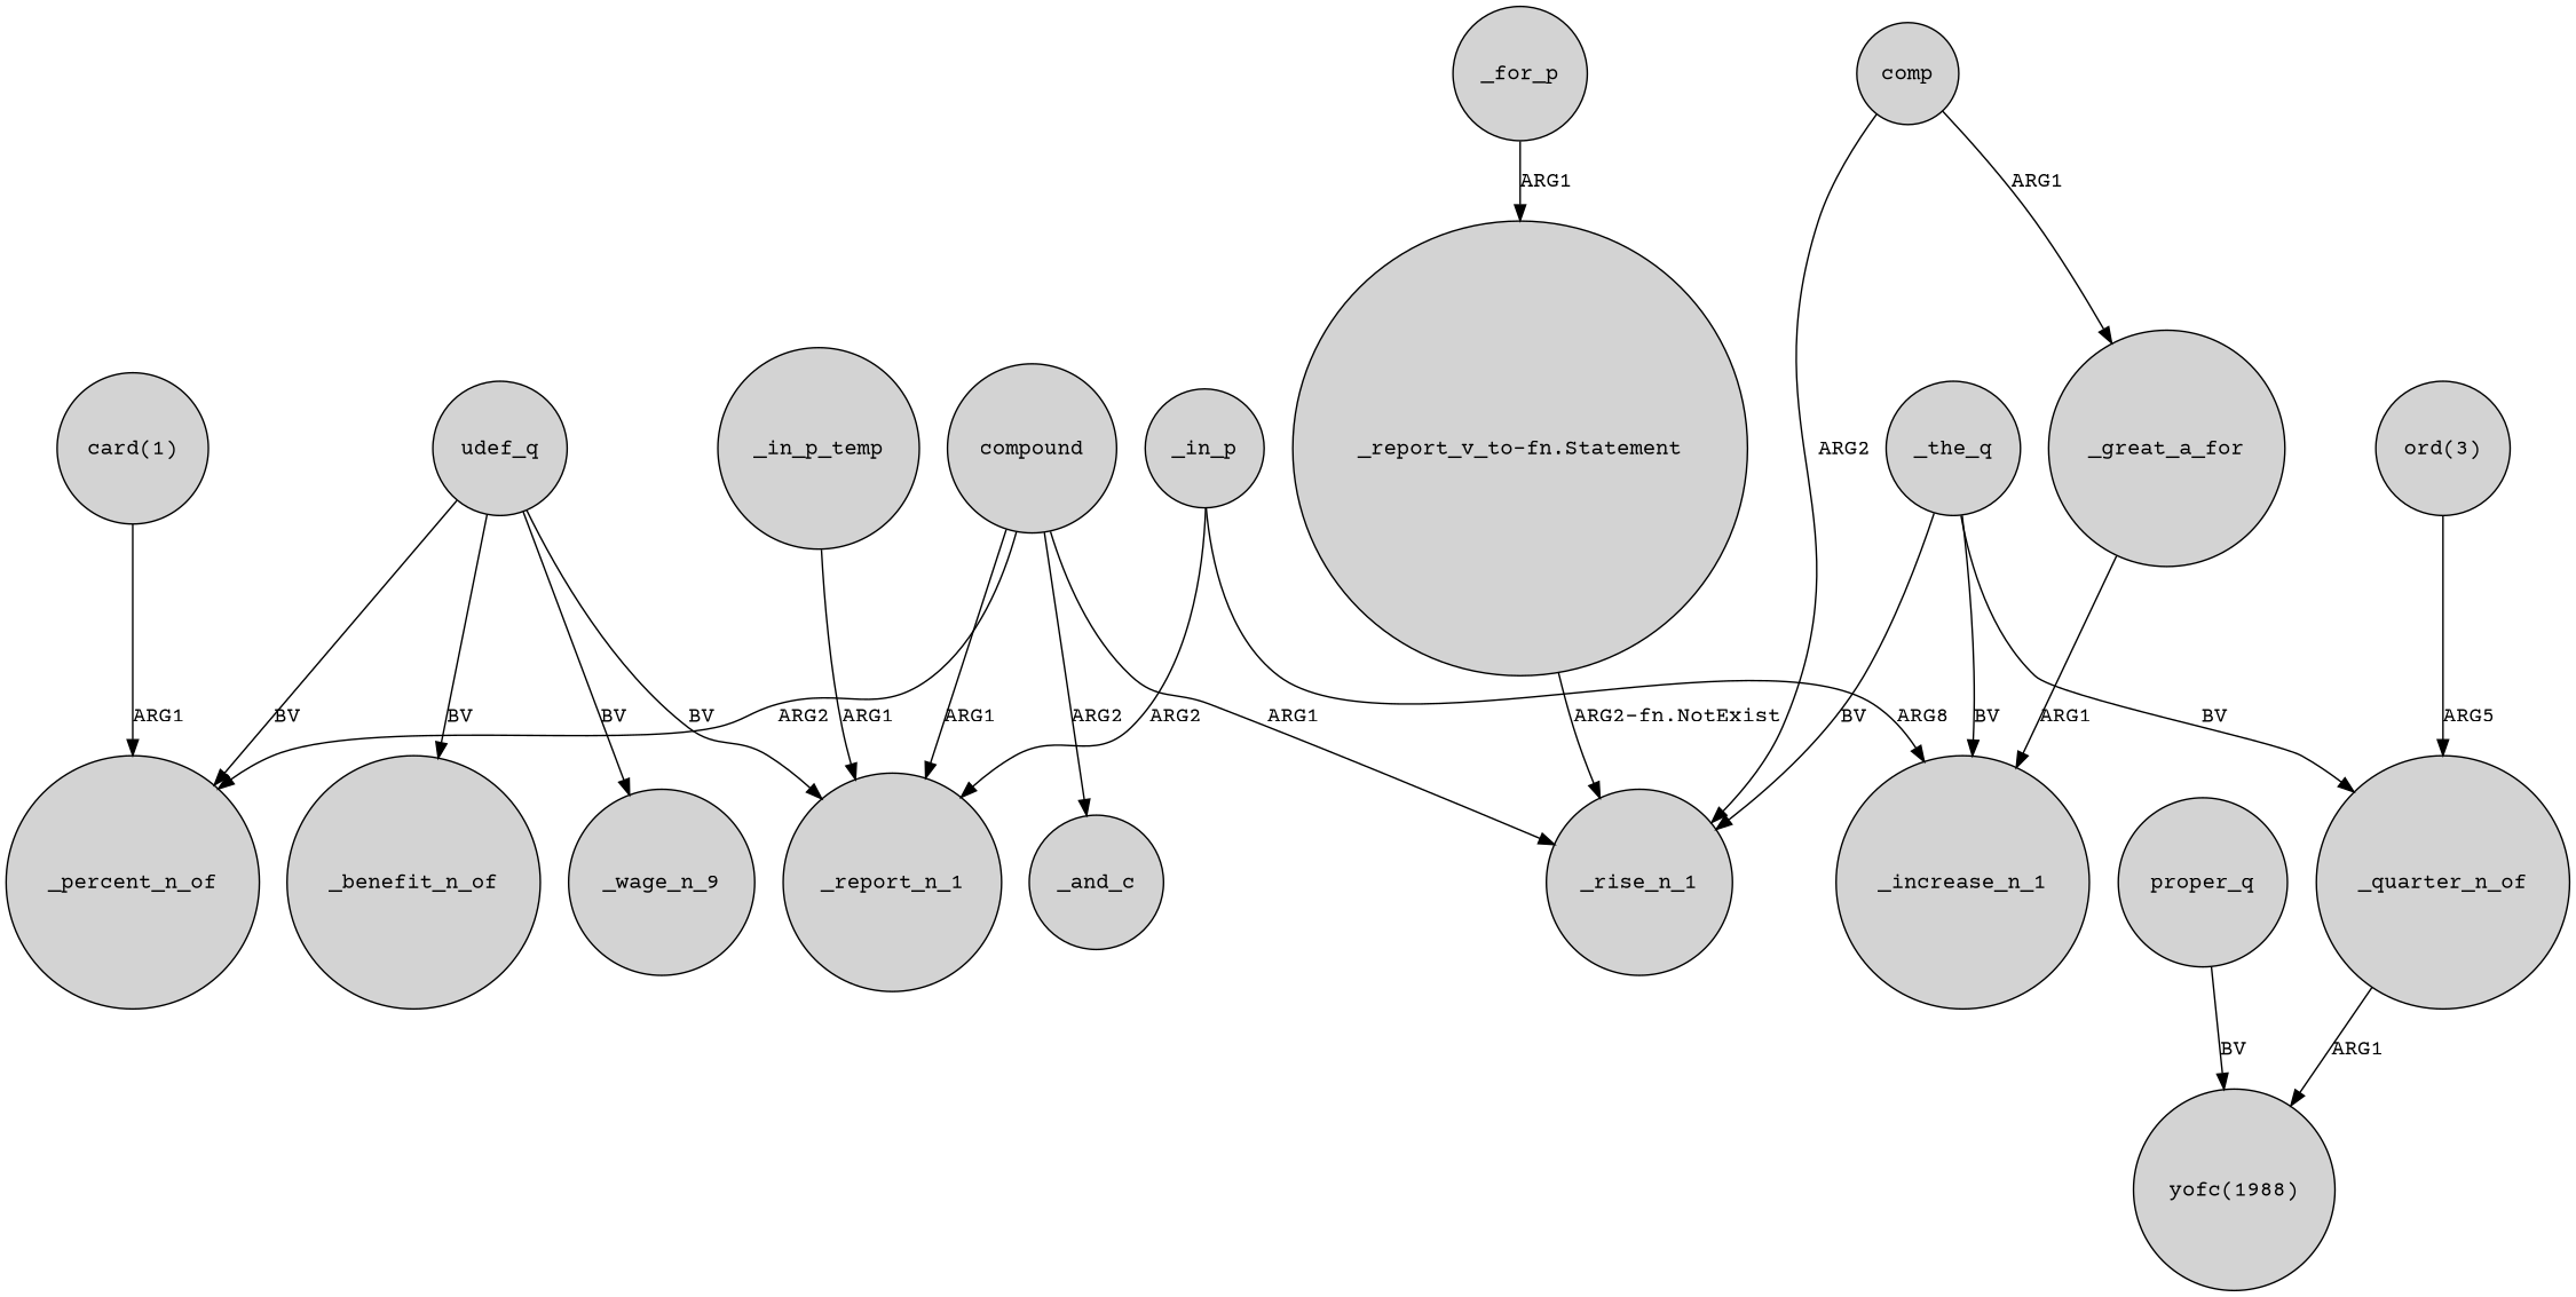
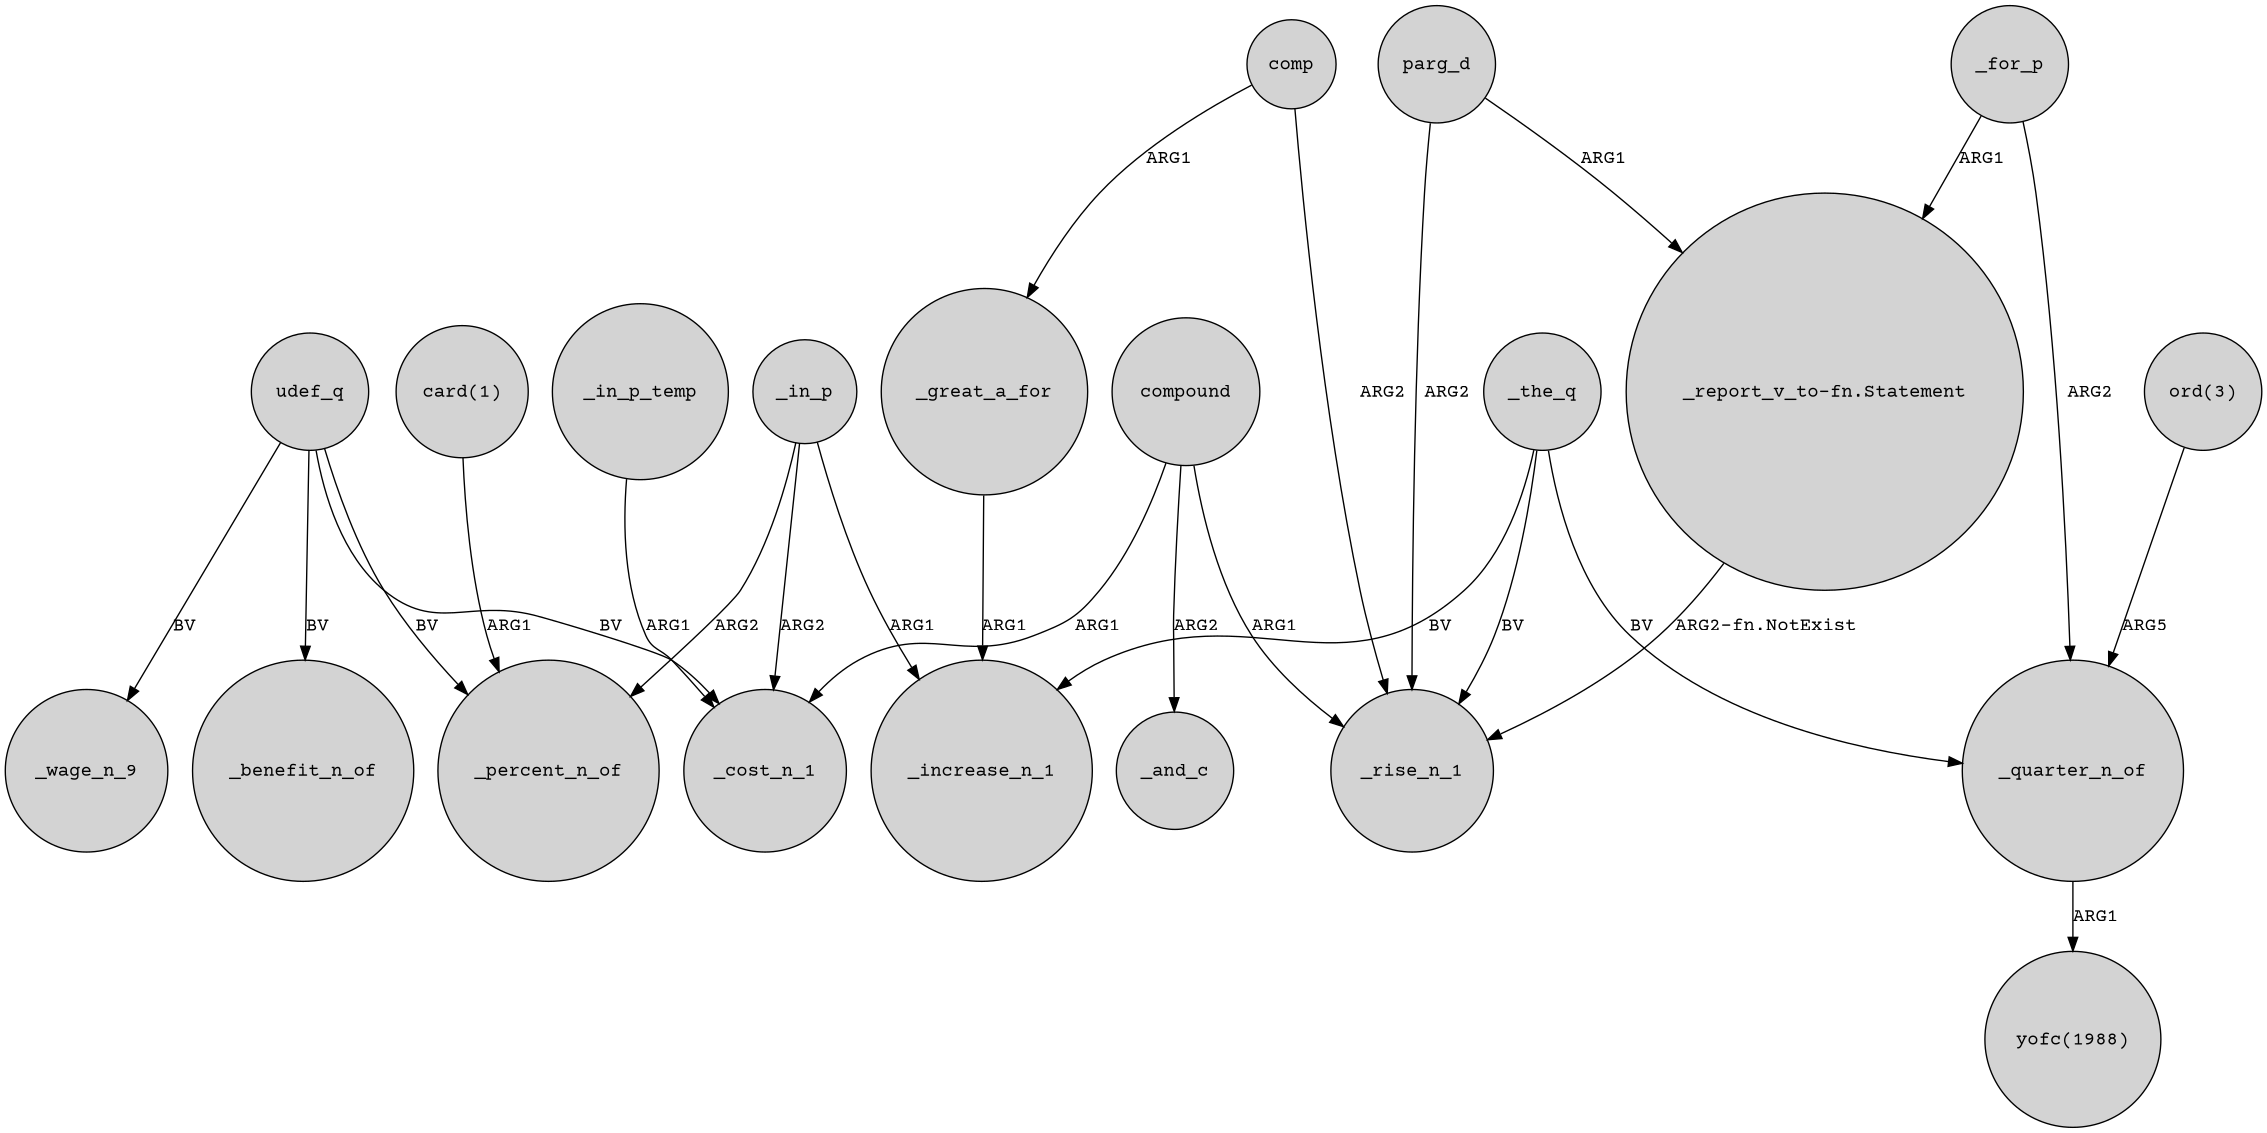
  digraph {
    fontname="Courier Prime"
    node [fontname="Courier Prime" shape=circle style=filled]
    edge [fontname="Courier Prime"]
    "card(1)"
    _percent_n_of
    "_report_v_to-fn.Statement"
    _rise_n_1
    udef_q
    n6 [label=_wage_n_9]
-   _cost_n_1 [label=_report_n_1]
+   _cost_n_1
    _benefit_n_of
    _for_p
    _quarter_n_of
    "yofc(1988)"
    _in_p
    _increase_n_1
    _the_q
    _great_a_for
    compound
    _and_c
    comp
    _in_p_temp
    "ord(3)"
-   proper_q
+   parg_d
    "card(1)" -> _percent_n_of [label=ARG1]
    "_report_v_to-fn.Statement" -> _rise_n_1 [label="ARG2-fn.NotExist"]
    udef_q -> _percent_n_of [label=BV]
    udef_q -> n6 [label=BV]
    udef_q -> _cost_n_1 [label=BV]
    udef_q -> _benefit_n_of [label=BV]
    _for_p -> "_report_v_to-fn.Statement" [label=ARG1]
+   _for_p -> _quarter_n_of [label=ARG2]
    _quarter_n_of -> "yofc(1988)" [label=ARG1]
    _in_p -> _cost_n_1 [label=ARG2]
-   _in_p -> _increase_n_1 [label=ARG8]
+   _in_p -> _increase_n_1 [label=ARG1]
    _the_q -> _rise_n_1 [label=BV]
    _the_q -> _quarter_n_of [label=BV]
    _the_q -> _increase_n_1 [label=BV]
    _great_a_for -> _increase_n_1 [label=ARG1]
-   compound -> _percent_n_of [label=ARG2]
+   _in_p -> _percent_n_of [label=ARG2]
    compound -> _rise_n_1 [label=ARG1]
    compound -> _cost_n_1 [label=ARG1]
    compound -> _and_c [label=ARG2]
    comp -> _rise_n_1 [label=ARG2]
    comp -> _great_a_for [label=ARG1]
    _in_p_temp -> _cost_n_1 [label=ARG1]
    "ord(3)" -> _quarter_n_of [label=ARG5]
-   proper_q -> "yofc(1988)" [label=BV]
+   parg_d -> "_report_v_to-fn.Statement" [label=ARG1]
+   parg_d -> _rise_n_1 [label=ARG2]
  }
